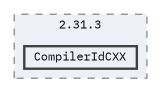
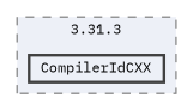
  digraph {
    compound=true
    fontname="IBM Plex Mono"
    n1 [color=grey25 fillcolor="#edf0f7" fontname="IBM Plex Mono" fontsize=10 height=0.2 label=CompilerIdCXX shape=box style="filled,bold" width=0.4]
    subgraph cluster_1 {
      bgcolor="#edf0f7"
      fontsize=10
-     label="2.31.3"
+     label="3.31.3"
      pencolor=grey50
      style="filled,dashed"
      n1
    }
  }
